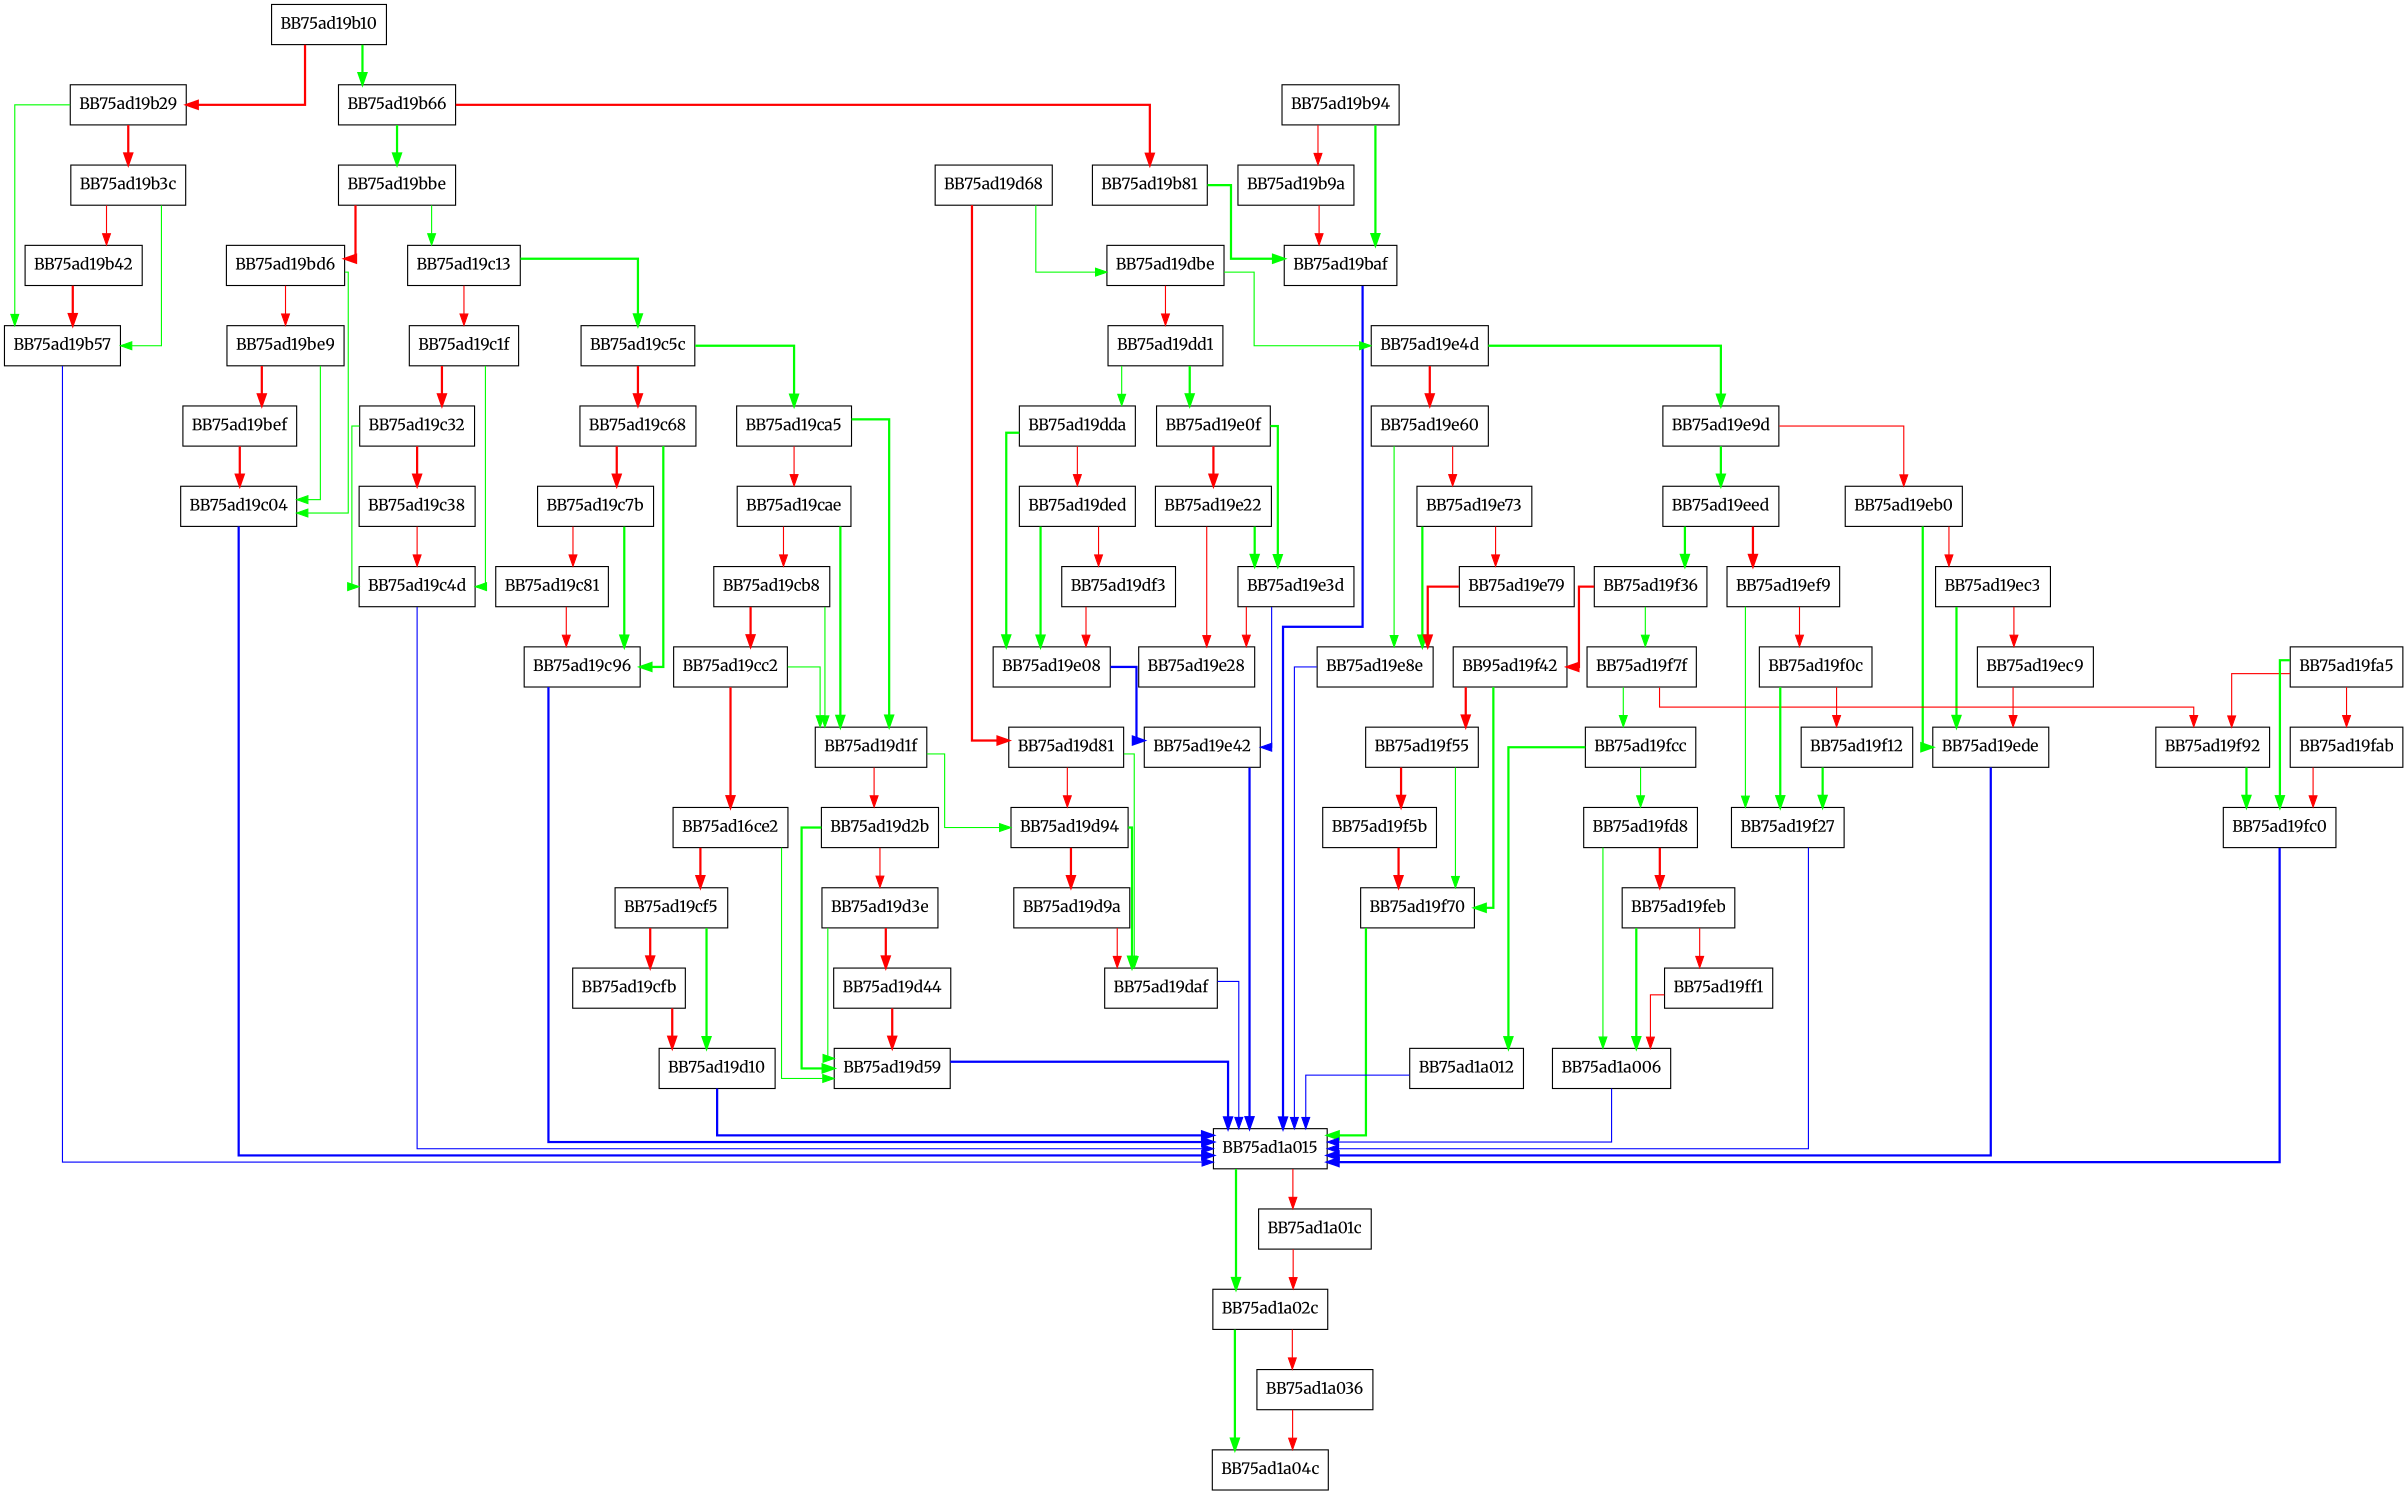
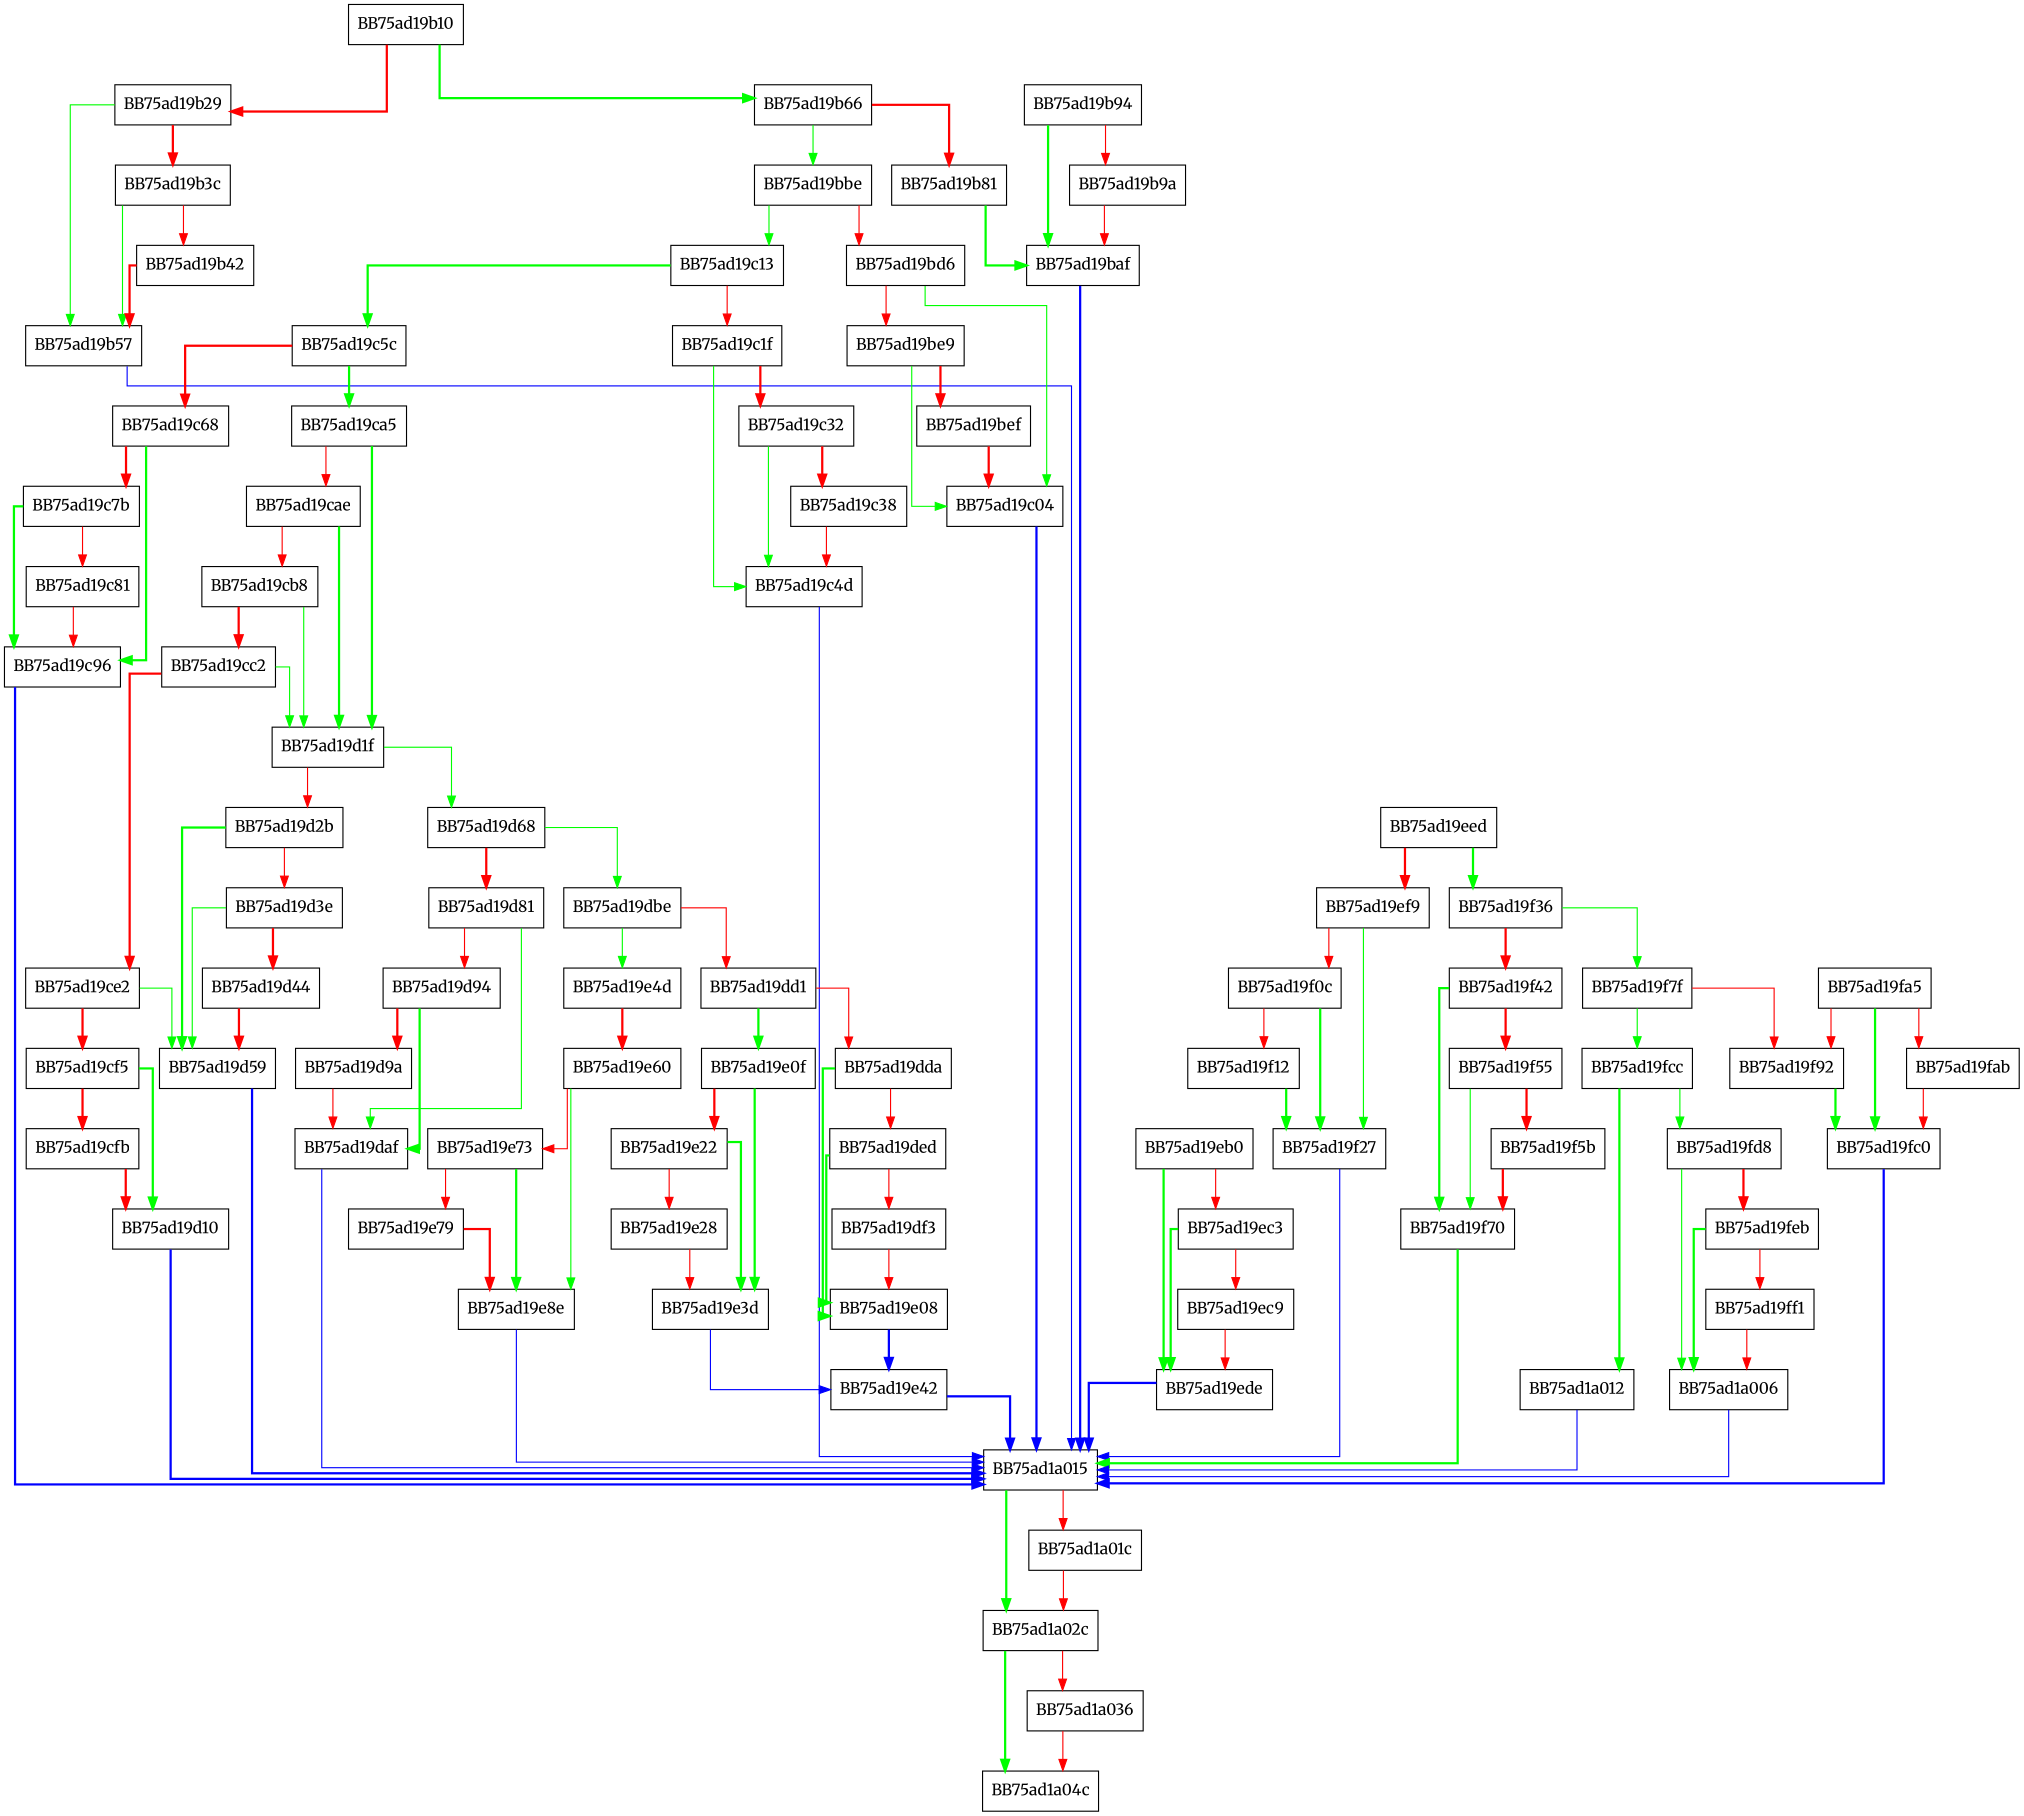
  digraph {
    fontname=Merriweather
    splines=ortho
    node [fontname=Merriweather shape=box]
    edge [color=red fontname=Merriweather style=bold]
    BB75ad19b10
    BB75ad19b66
    BB75ad19b29
    BB75ad19bbe
    BB75ad19b81
    BB75ad19b57
    BB75ad19b3c
    BB75ad19c13
    BB75ad19bd6
    BB75ad19baf
    BB75ad1a015
    BB75ad19b42
    BB75ad1a02c
    BB75ad1a01c
    BB75ad1a04c
    BB75ad1a036
    BB75ad19c5c
    BB75ad19c1f
    BB75ad19c04
    BB75ad19be9
    BB75ad19b94
    BB75ad19b9a
    BB75ad19ca5
    BB75ad19c68
    BB75ad19c4d
    BB75ad19c32
    BB75ad19bef
    BB75ad19d1f
    BB75ad19cae
    BB75ad19c96
    BB75ad19c7b
    BB75ad19c38
    BB75ad19d68
    BB75ad19d2b
    BB75ad19cb8
    BB75ad19c81
    BB75ad19dbe
    BB75ad19d81
    BB75ad19d59
    BB75ad19d3e
    BB75ad19cc2
-   BB75ad19ce2 [label=BB75ad16ce2]
+   BB75ad19ce2
    BB75ad19cf5
    BB75ad19d10
    BB75ad19cfb
    BB75ad19e4d
    BB75ad19dd1
    BB75ad19daf
    BB75ad19d94
    BB75ad19d44
-   BB75ad19e9d
    BB75ad19e60
    BB75ad19e0f
    BB75ad19dda
    BB75ad19d9a
    BB75ad19eed
    BB75ad19eb0
    BB75ad19e8e
    BB75ad19e73
    BB75ad19e3d
    BB75ad19e22
    BB75ad19e08
    BB75ad19ded
    BB75ad19e42
    BB75ad19e28
    BB75ad19df3
    BB75ad19f36
    BB75ad19ef9
    BB75ad19ede
    BB75ad19ec3
    BB75ad19e79
    BB75ad19f7f
-   BB75ad19f42 [label=BB95ad19f42]
+   BB75ad19f42
    BB75ad19f27
    BB75ad19f0c
    BB75ad19ec9
    BB75ad19fcc
    BB75ad19f92
    BB75ad19f70
    BB75ad19f55
    BB75ad19f12
    BB75ad1a012
    BB75ad19fd8
    BB75ad19fc0
    BB75ad19f5b
    BB75ad1a006
    BB75ad19feb
    BB75ad19fa5
    BB75ad19fab
    BB75ad19ff1
    BB75ad19b10 -> BB75ad19b66 [color=green]
    BB75ad19b10 -> BB75ad19b29
-   BB75ad19b66 -> BB75ad19bbe [color=green]
+   BB75ad19b66 -> BB75ad19bbe [color=green style=solid]
    BB75ad19b66 -> BB75ad19b81
    BB75ad19b29 -> BB75ad19b57 [color=green style=solid]
    BB75ad19b29 -> BB75ad19b3c
    BB75ad19bbe -> BB75ad19c13 [color=green style=solid]
-   BB75ad19bbe -> BB75ad19bd6
+   BB75ad19bbe -> BB75ad19bd6 [style=solid]
    BB75ad19b81 -> BB75ad19baf [color=green]
    BB75ad19b57 -> BB75ad1a015 [color=blue style=solid]
    BB75ad19b3c -> BB75ad19b57 [color=green style=solid]
    BB75ad19b3c -> BB75ad19b42 [style=solid]
    BB75ad19c13 -> BB75ad19c5c [color=green]
    BB75ad19c13 -> BB75ad19c1f [style=solid]
    BB75ad19bd6 -> BB75ad19c04 [color=green style=solid]
    BB75ad19bd6 -> BB75ad19be9 [style=solid]
    BB75ad19baf -> BB75ad1a015 [color=blue]
    BB75ad1a015 -> BB75ad1a02c [color=green]
    BB75ad1a015 -> BB75ad1a01c [style=solid]
    BB75ad19b42 -> BB75ad19b57
    BB75ad1a02c -> BB75ad1a04c [color=green]
    BB75ad1a02c -> BB75ad1a036 [style=solid]
    BB75ad1a01c -> BB75ad1a02c [style=solid]
    BB75ad1a036 -> BB75ad1a04c [style=solid]
    BB75ad19c5c -> BB75ad19ca5 [color=green]
    BB75ad19c5c -> BB75ad19c68
    BB75ad19c1f -> BB75ad19c4d [color=green style=solid]
    BB75ad19c1f -> BB75ad19c32
    BB75ad19c04 -> BB75ad1a015 [color=blue]
    BB75ad19be9 -> BB75ad19c04 [color=green style=solid]
    BB75ad19be9 -> BB75ad19bef
    BB75ad19b94 -> BB75ad19baf [color=green]
    BB75ad19b94 -> BB75ad19b9a [style=solid]
    BB75ad19b9a -> BB75ad19baf [style=solid]
    BB75ad19ca5 -> BB75ad19d1f [color=green]
    BB75ad19ca5 -> BB75ad19cae [style=solid]
    BB75ad19c68 -> BB75ad19c96 [color=green]
    BB75ad19c68 -> BB75ad19c7b
    BB75ad19c4d -> BB75ad1a015 [color=blue style=solid]
    BB75ad19c32 -> BB75ad19c4d [color=green style=solid]
    BB75ad19c32 -> BB75ad19c38
    BB75ad19bef -> BB75ad19c04
-   BB75ad19d1f -> BB75ad19d94 [color=green style=solid]
+   BB75ad19d1f -> BB75ad19d68 [color=green style=solid]
    BB75ad19d1f -> BB75ad19d2b [style=solid]
    BB75ad19cae -> BB75ad19d1f [color=green]
    BB75ad19cae -> BB75ad19cb8 [style=solid]
    BB75ad19c96 -> BB75ad1a015 [color=blue]
    BB75ad19c7b -> BB75ad19c96 [color=green]
    BB75ad19c7b -> BB75ad19c81 [style=solid]
    BB75ad19c38 -> BB75ad19c4d [style=solid]
    BB75ad19d68 -> BB75ad19dbe [color=green style=solid]
    BB75ad19d68 -> BB75ad19d81
    BB75ad19d2b -> BB75ad19d59 [color=green]
    BB75ad19d2b -> BB75ad19d3e [style=solid]
    BB75ad19cb8 -> BB75ad19d1f [color=green style=solid]
    BB75ad19cb8 -> BB75ad19cc2
    BB75ad19c81 -> BB75ad19c96 [style=solid]
    BB75ad19dbe -> BB75ad19e4d [color=green style=solid]
    BB75ad19dbe -> BB75ad19dd1 [style=solid]
    BB75ad19d81 -> BB75ad19daf [color=green style=solid]
    BB75ad19d81 -> BB75ad19d94 [style=solid]
    BB75ad19d59 -> BB75ad1a015 [color=blue]
    BB75ad19d3e -> BB75ad19d59 [color=green style=solid]
    BB75ad19d3e -> BB75ad19d44
    BB75ad19cc2 -> BB75ad19d1f [color=green style=solid]
    BB75ad19cc2 -> BB75ad19ce2
    BB75ad19ce2 -> BB75ad19d59 [color=green style=solid]
    BB75ad19ce2 -> BB75ad19cf5
    BB75ad19cf5 -> BB75ad19d10 [color=green]
    BB75ad19cf5 -> BB75ad19cfb
    BB75ad19d10 -> BB75ad1a015 [color=blue]
    BB75ad19cfb -> BB75ad19d10
-   BB75ad19e4d -> BB75ad19e9d [color=green]
    BB75ad19e4d -> BB75ad19e60
    BB75ad19dd1 -> BB75ad19e0f [color=green]
-   BB75ad19dd1 -> BB75ad19dda [color=green style=solid]
+   BB75ad19dd1 -> BB75ad19dda [style=solid]
    BB75ad19daf -> BB75ad1a015 [color=blue style=solid]
    BB75ad19d94 -> BB75ad19daf [color=green]
    BB75ad19d94 -> BB75ad19d9a
    BB75ad19d44 -> BB75ad19d59
-   BB75ad19e9d -> BB75ad19eed [color=green]
-   BB75ad19e9d -> BB75ad19eb0 [style=solid]
    BB75ad19e60 -> BB75ad19e8e [color=green style=solid]
    BB75ad19e60 -> BB75ad19e73 [style=solid]
    BB75ad19e0f -> BB75ad19e3d [color=green]
    BB75ad19e0f -> BB75ad19e22
    BB75ad19dda -> BB75ad19e08 [color=green]
    BB75ad19dda -> BB75ad19ded [style=solid]
    BB75ad19d9a -> BB75ad19daf [style=solid]
    BB75ad19eed -> BB75ad19f36 [color=green]
    BB75ad19eed -> BB75ad19ef9
    BB75ad19eb0 -> BB75ad19ede [color=green]
    BB75ad19eb0 -> BB75ad19ec3 [style=solid]
    BB75ad19e8e -> BB75ad1a015 [color=blue style=solid]
    BB75ad19e73 -> BB75ad19e8e [color=green]
    BB75ad19e73 -> BB75ad19e79 [style=solid]
    BB75ad19e3d -> BB75ad19e42 [color=blue style=solid]
    BB75ad19e22 -> BB75ad19e3d [color=green]
    BB75ad19e22 -> BB75ad19e28 [style=solid]
    BB75ad19e08 -> BB75ad19e42 [color=blue]
    BB75ad19ded -> BB75ad19e08 [color=green]
    BB75ad19ded -> BB75ad19df3 [style=solid]
    BB75ad19e42 -> BB75ad1a015 [color=blue]
-   BB75ad19e3d -> BB75ad19e28 [style=solid]
+   BB75ad19e28 -> BB75ad19e3d [style=solid]
    BB75ad19df3 -> BB75ad19e08 [style=solid]
    BB75ad19f36 -> BB75ad19f7f [color=green style=solid]
    BB75ad19f36 -> BB75ad19f42
    BB75ad19ef9 -> BB75ad19f27 [color=green style=solid]
    BB75ad19ef9 -> BB75ad19f0c [style=solid]
    BB75ad19ede -> BB75ad1a015 [color=blue]
    BB75ad19ec3 -> BB75ad19ede [color=green]
    BB75ad19ec3 -> BB75ad19ec9 [style=solid]
    BB75ad19e79 -> BB75ad19e8e
    BB75ad19f7f -> BB75ad19fcc [color=green style=solid]
    BB75ad19f7f -> BB75ad19f92 [style=solid]
    BB75ad19f42 -> BB75ad19f70 [color=green]
    BB75ad19f42 -> BB75ad19f55
    BB75ad19f27 -> BB75ad1a015 [color=blue style=solid]
    BB75ad19f0c -> BB75ad19f27 [color=green]
    BB75ad19f0c -> BB75ad19f12 [style=solid]
    BB75ad19ec9 -> BB75ad19ede [style=solid]
    BB75ad19fcc -> BB75ad1a012 [color=green]
    BB75ad19fcc -> BB75ad19fd8 [color=green style=solid]
    BB75ad19f92 -> BB75ad19fc0 [color=green]
    BB75ad19f70 -> BB75ad1a015 [color=green]
    BB75ad19f55 -> BB75ad19f70 [color=green style=solid]
    BB75ad19f55 -> BB75ad19f5b
    BB75ad19f12 -> BB75ad19f27 [color=green]
    BB75ad1a012 -> BB75ad1a015 [color=blue style=solid]
    BB75ad19fd8 -> BB75ad1a006 [color=green style=solid]
    BB75ad19fd8 -> BB75ad19feb
    BB75ad19fc0 -> BB75ad1a015 [color=blue]
    BB75ad19f5b -> BB75ad19f70
    BB75ad1a006 -> BB75ad1a015 [color=blue style=solid]
    BB75ad19feb -> BB75ad1a006 [color=green]
    BB75ad19feb -> BB75ad19ff1 [style=solid]
    BB75ad19fa5 -> BB75ad19f92 [style=solid]
    BB75ad19fa5 -> BB75ad19fc0 [color=green]
    BB75ad19fa5 -> BB75ad19fab [style=solid]
    BB75ad19fab -> BB75ad19fc0 [style=solid]
    BB75ad19ff1 -> BB75ad1a006 [style=solid]
  }
